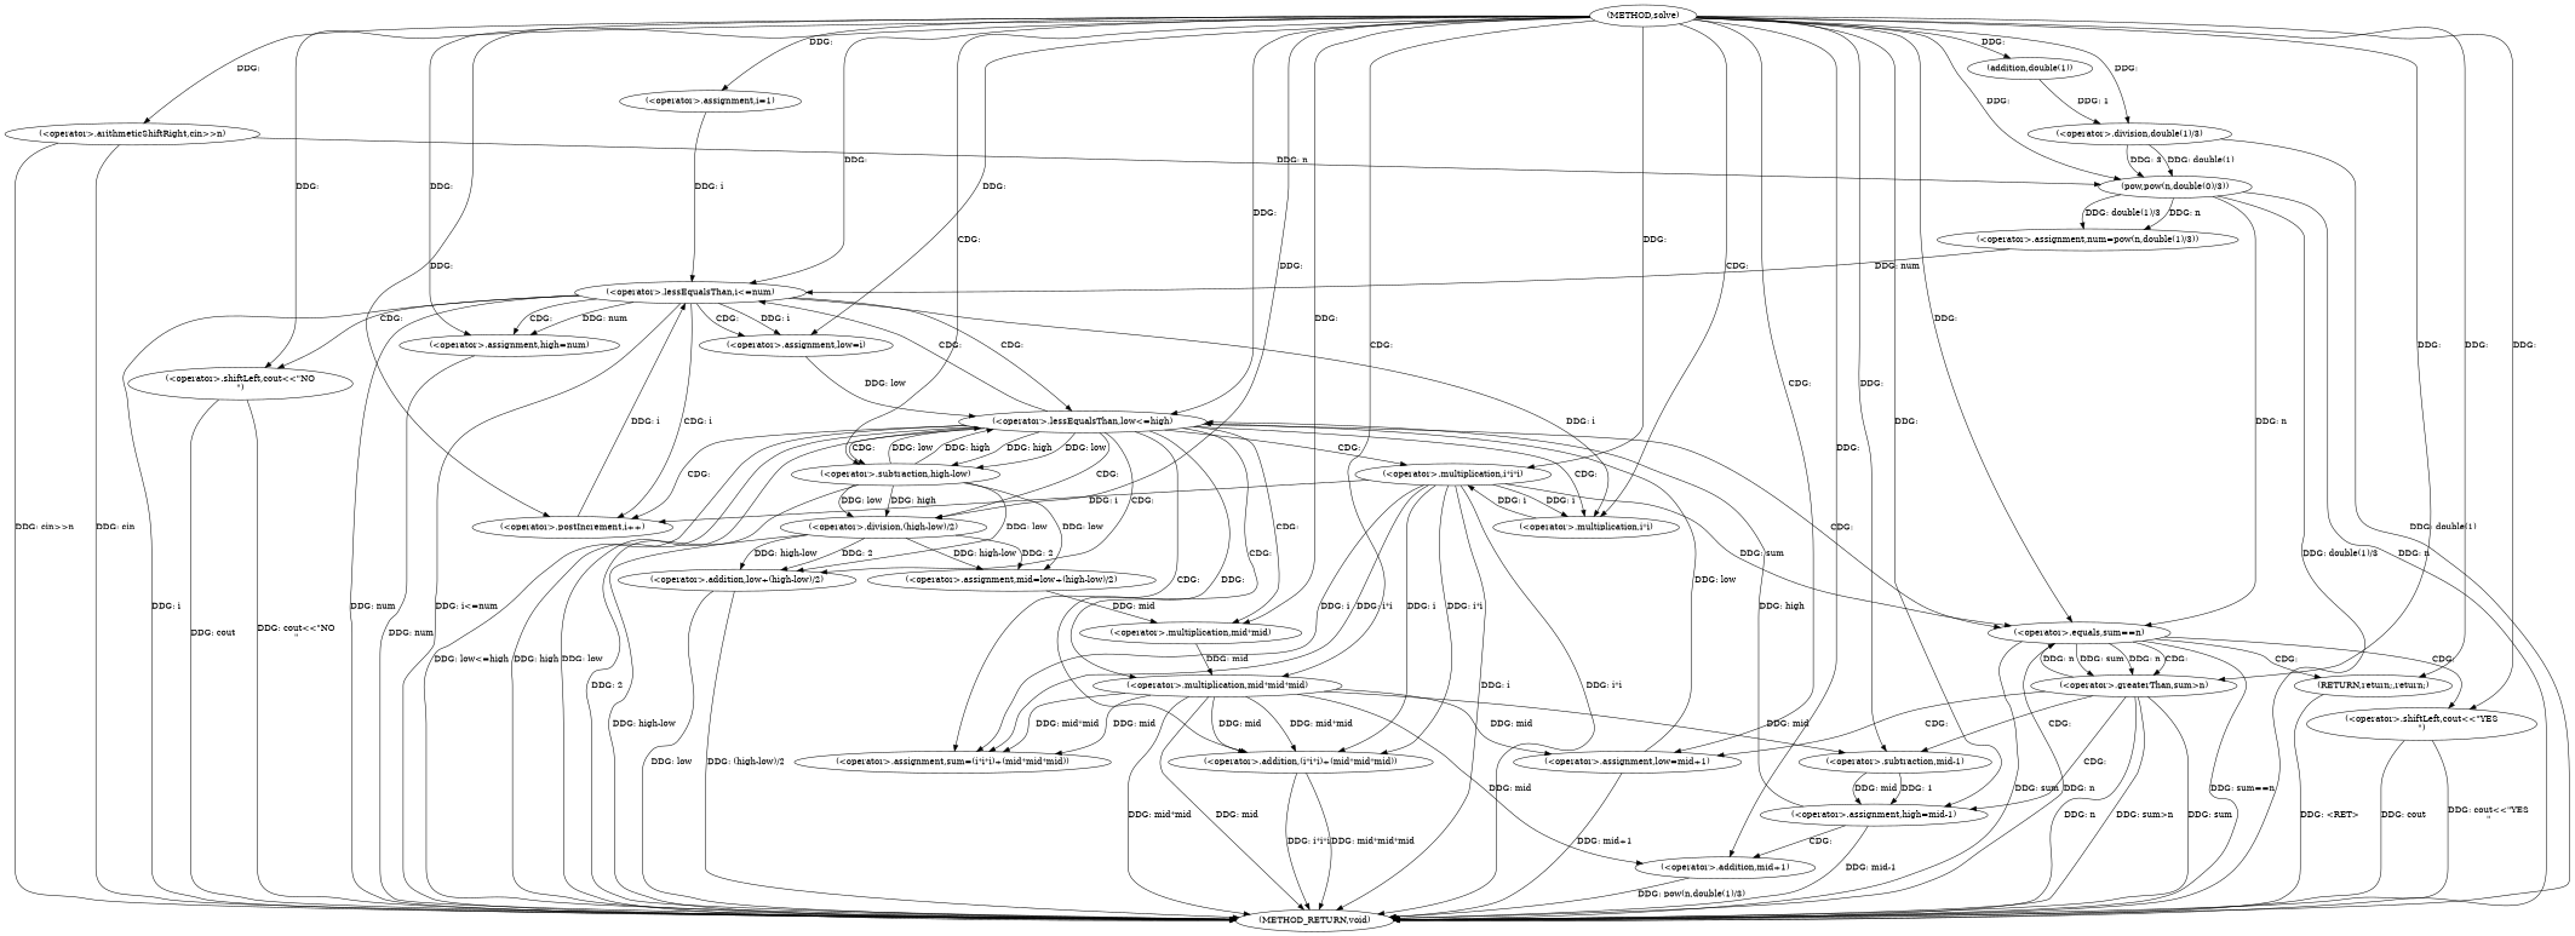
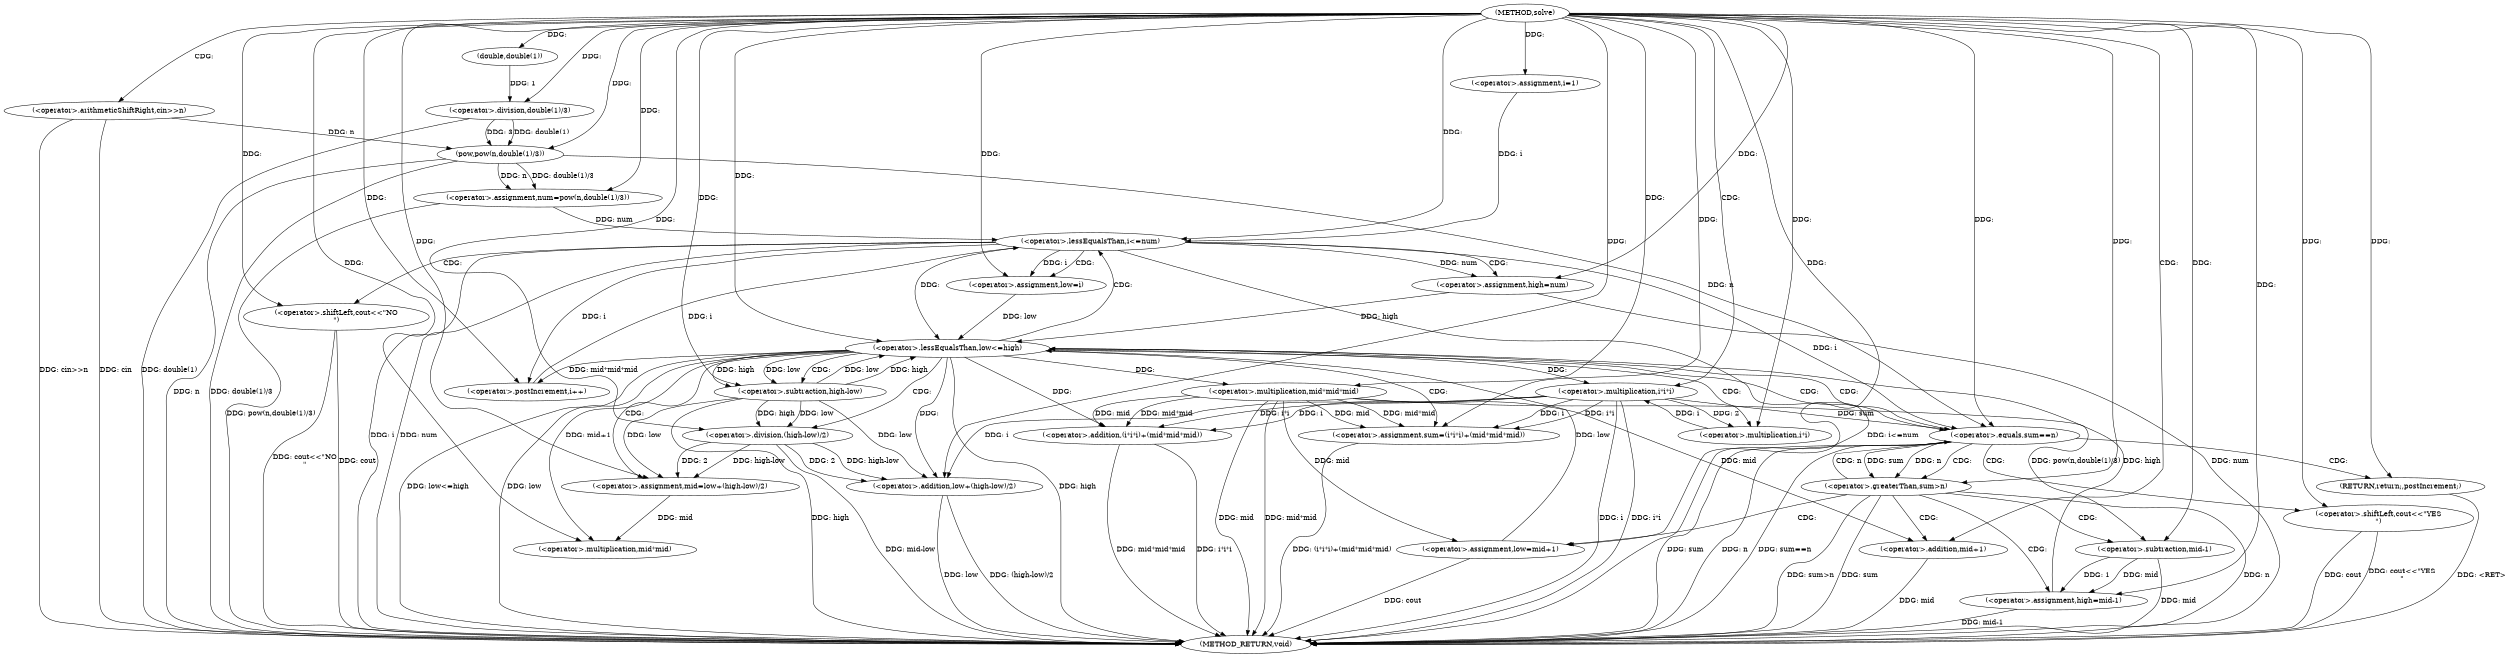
  digraph {
    n1 [label="(METHOD,solve)"]
    n2 [label="(<operator>.arithmeticShiftRight,cin>>n)"]
    n3 [label="(<operator>.assignment,num=pow(n,double(1)/3))"]
    n4 [label="(<operator>.shiftLeft,cout<<\"NO\n\")"]
    n5 [label="(<operator>.assignment,i=1)"]
    n6 [label="(<operator>.lessEqualsThan,i<=num)"]
    n7 [label="(<operator>.postIncrement,i++)"]
-   n8 [label="(pow,pow(n,double(0)/3))"]
+   n8 [label="(pow,pow(n,double(1)/3))"]
    n9 [label="(<operator>.assignment,low=i)"]
    n10 [label="(<operator>.assignment,high=num)"]
    n11 [label="(<operator>.division,double(1)/3)"]
    n12 [label="(<operator>.lessEqualsThan,low<=high)"]
-   n13 [label="(addition,double(1))"]
+   n13 [label="(double,double(1))"]
    n14 [label="(<operator>.assignment,mid=low+(high-low)/2)"]
    n15 [label="(<operator>.assignment,sum=(i*i*i)+(mid*mid*mid))"]
    n16 [label="(<operator>.equals,sum==n)"]
    n17 [label="(<operator>.greaterThan,sum>n)"]
    n18 [label="(<operator>.assignment,high=mid-1)"]
    n19 [label="(<operator>.addition,low+(high-low)/2)"]
    n20 [label="(<operator>.shiftLeft,cout<<\"YES\n\")"]
-   n21 [label="(RETURN,return;,return;)"]
+   n21 [label="(RETURN,return;,postIncrement;)"]
    n22 [label="(<operator>.assignment,low=mid+1)"]
    n23 [label="(<operator>.division,(high-low)/2)"]
    n24 [label="(<operator>.multiplication,i*i*i)"]
    n25 [label="(<operator>.multiplication,mid*mid*mid)"]
    n26 [label="(<operator>.subtraction,mid-1)"]
    n27 [label="(<operator>.subtraction,high-low)"]
    n28 [label="(<operator>.multiplication,i*i)"]
    n29 [label="(<operator>.multiplication,mid*mid)"]
    n30 [label="(<operator>.addition,mid+1)"]
    n31 [label="(METHOD_RETURN,void)"]
    n32 [label="(<operator>.addition,(i*i*i)+(mid*mid*mid))"]
-   n1 -> n2 [label="DDG: "]
+   n1 -> n2 [label="CDG: "]
+   n1 -> n3 [label="DDG: "]
    n1 -> n4 [label="DDG: "]
    n1 -> n5 [label="DDG: "]
    n1 -> n6 [label="DDG: "]
    n1 -> n7 [label="DDG: "]
    n1 -> n8 [label="DDG: "]
    n1 -> n9 [label="DDG: "]
    n1 -> n10 [label="DDG: "]
    n1 -> n11 [label="DDG: "]
    n1 -> n12 [label="DDG: "]
    n1 -> n13 [label="DDG: "]
+   n1 -> n14 [label="DDG: "]
+   n1 -> n15 [label="DDG: "]
    n1 -> n16 [label="DDG: "]
    n1 -> n17 [label="DDG: "]
    n1 -> n18 [label="DDG: "]
+   n1 -> n19 [label="DDG: "]
    n1 -> n20 [label="DDG: "]
    n1 -> n21 [label="DDG: "]
-   n1 -> n22 [label="CDG: "]
+   n1 -> n22 [label="DDG: "]
    n1 -> n23 [label="DDG: "]
-   n1 -> n24 [label="DDG: "]
-   n1 -> n25 [label="CDG: "]
+   n1 -> n24 [label="CDG: "]
+   n1 -> n25 [label="DDG: "]
    n1 -> n26 [label="DDG: "]
-   n1 -> n27 [label="CDG: "]
-   n1 -> n28 [label="CDG: "]
+   n1 -> n27 [label="DDG: "]
+   n1 -> n28 [label="DDG: "]
    n1 -> n29 [label="DDG: "]
-   n1 -> n30 [label="DDG: "]
+   n1 -> n30 [label="CDG: "]
    n2 -> n8 [label="DDG: n"]
    n2 -> n31 [label="DDG: cin>>n"]
    n2 -> n31 [label="DDG: cin"]
    n3 -> n6 [label="DDG: num"]
+   n3 -> n31 [label="DDG: pow(n,double(1)/3)"]
    n4 -> n31 [label="DDG: cout"]
    n4 -> n31 [label="DDG: cout<<\"NO\n\""]
    n5 -> n6 [label="DDG: i"]
    n6 -> n4 [label="CDG: "]
-   n6 -> n7 [label="CDG: i"]
+   n6 -> n7 [label="DDG: i"]
    n6 -> n9 [label="DDG: i"]
    n6 -> n9 [label="CDG: "]
    n6 -> n10 [label="DDG: num"]
    n6 -> n10 [label="CDG: "]
-   n6 -> n12 [label="CDG: "]
-   n6 -> n28 [label="DDG: i"]
+   n6 -> n12 [label="DDG: "]
+   n6 -> n16 [label="DDG: i"]
    n6 -> n31 [label="DDG: i"]
    n6 -> n31 [label="DDG: num"]
    n6 -> n31 [label="DDG: i<=num"]
    n7 -> n6 [label="DDG: i"]
    n8 -> n3 [label="DDG: n"]
    n8 -> n3 [label="DDG: double(1)/3"]
    n8 -> n16 [label="DDG: n"]
    n8 -> n31 [label="DDG: n"]
    n8 -> n31 [label="DDG: double(1)/3"]
    n9 -> n12 [label="DDG: low"]
+   n10 -> n12 [label="DDG: high"]
    n10 -> n31 [label="DDG: num"]
    n11 -> n8 [label="DDG: 3"]
    n11 -> n8 [label="DDG: double(1)"]
    n11 -> n31 [label="DDG: double(1)"]
    n12 -> n6 [label="CDG: "]
-   n12 -> n7 [label="CDG: "]
+   n12 -> n7 [label="DDG: mid*mid*mid"]
+   n12 -> n14 [label="CDG: "]
    n12 -> n15 [label="CDG: "]
    n12 -> n16 [label="CDG: "]
-   n12 -> n19 [label="CDG: "]
+   n12 -> n19 [label="DDG: "]
    n12 -> n23 [label="CDG: "]
-   n12 -> n24 [label="CDG: "]
-   n12 -> n25 [label="CDG: "]
+   n12 -> n24 [label="DDG: "]
+   n12 -> n25 [label="DDG: "]
    n12 -> n27 [label="DDG: high"]
    n12 -> n27 [label="DDG: low"]
    n12 -> n27 [label="CDG: "]
    n12 -> n28 [label="CDG: "]
-   n12 -> n29 [label="CDG: "]
+   n12 -> n29 [label="DDG: mid+1"]
    n12 -> n31 [label="DDG: low"]
    n12 -> n31 [label="DDG: high"]
    n12 -> n31 [label="DDG: low<=high"]
    n12 -> n32 [label="DDG: "]
    n13 -> n11 [label="DDG: 1"]
    n14 -> n29 [label="DDG: mid"]
+   n15 -> n31 [label="DDG: (i*i*i)+(mid*mid*mid)"]
+   n16 -> n12 [label="CDG: "]
    n16 -> n17 [label="DDG: sum"]
    n16 -> n17 [label="DDG: n"]
    n16 -> n17 [label="CDG: "]
    n16 -> n20 [label="CDG: "]
    n16 -> n21 [label="CDG: "]
    n16 -> n31 [label="DDG: sum"]
    n16 -> n31 [label="DDG: n"]
    n16 -> n31 [label="DDG: sum==n"]
-   n17 -> n16 [label="DDG: n"]
+   n17 -> n16 [label="CDG: n"]
    n17 -> n18 [label="CDG: "]
    n17 -> n22 [label="CDG: "]
    n17 -> n26 [label="CDG: "]
-   n18 -> n30 [label="CDG: "]
+   n17 -> n30 [label="CDG: "]
    n17 -> n31 [label="DDG: sum"]
    n17 -> n31 [label="DDG: n"]
    n17 -> n31 [label="DDG: sum>n"]
    n18 -> n12 [label="DDG: high"]
    n18 -> n31 [label="DDG: mid-1"]
    n19 -> n31 [label="DDG: low"]
    n19 -> n31 [label="DDG: (high-low)/2"]
    n20 -> n31 [label="DDG: cout"]
    n20 -> n31 [label="DDG: cout<<\"YES\n\""]
    n21 -> n31 [label="DDG: <RET>"]
    n22 -> n12 [label="DDG: low"]
-   n22 -> n31 [label="DDG: mid+1"]
+   n22 -> n31 [label="DDG: cout"]
    n23 -> n14 [label="DDG: 2"]
    n23 -> n14 [label="DDG: high-low"]
    n23 -> n19 [label="DDG: 2"]
    n23 -> n19 [label="DDG: high-low"]
-   n23 -> n31 [label="DDG: high-low"]
-   n24 -> n7 [label="DDG: i"]
+   n23 -> n31 [label="DDG: mid-low"]
+   n24 -> n19 [label="DDG: i"]
    n24 -> n15 [label="DDG: i*i"]
    n24 -> n15 [label="DDG: i"]
    n24 -> n16 [label="DDG: sum"]
-   n24 -> n28 [label="DDG: i"]
+   n24 -> n28 [label="DDG: 2"]
    n24 -> n31 [label="DDG: i"]
    n24 -> n31 [label="DDG: i*i"]
    n24 -> n32 [label="DDG: i*i"]
    n24 -> n32 [label="DDG: i"]
    n25 -> n15 [label="DDG: mid*mid"]
    n25 -> n15 [label="DDG: mid"]
    n25 -> n22 [label="DDG: mid"]
-   n25 -> n26 [label="DDG: mid"]
+   n25 -> n26 [label="DDG: pow(n,double(1)/3)"]
    n25 -> n30 [label="DDG: mid"]
    n25 -> n31 [label="DDG: mid"]
    n25 -> n31 [label="DDG: mid*mid"]
    n25 -> n32 [label="DDG: mid*mid"]
    n25 -> n32 [label="DDG: mid"]
    n26 -> n18 [label="DDG: 1"]
    n26 -> n18 [label="DDG: mid"]
+   n26 -> n31 [label="DDG: mid"]
    n27 -> n12 [label="DDG: low"]
    n27 -> n12 [label="DDG: high"]
    n27 -> n14 [label="DDG: low"]
    n27 -> n19 [label="DDG: low"]
    n27 -> n23 [label="DDG: low"]
    n27 -> n23 [label="DDG: high"]
-   n27 -> n31 [label="DDG: 2"]
+   n27 -> n31 [label="DDG: high"]
    n28 -> n24 [label="DDG: i"]
-   n29 -> n25 [label="DDG: mid"]
-   n30 -> n31 [label="DDG: pow(n,double(1)/3)"]
+   n30 -> n31 [label="DDG: mid"]
    n32 -> n31 [label="DDG: i*i*i"]
    n32 -> n31 [label="DDG: mid*mid*mid"]
  }
